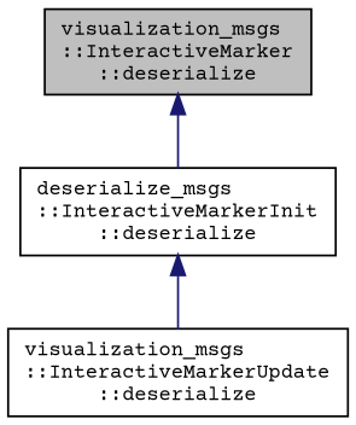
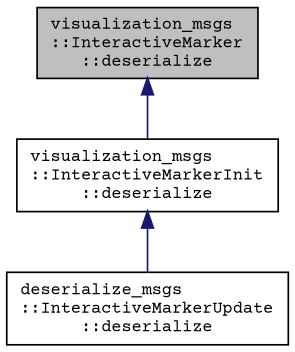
  digraph {
    fontname="Courier Prime"
    rankdir=TB
    node [color=black fillcolor=white fontname="Courier Prime" fontsize=10 shape=record style=filled]
    edge [color=midnightblue dir=back fontname="Courier Prime" fontsize=10 labelfontname=Helvetica labelfontsize=10 style=solid]
    n1 [fillcolor=grey75 fontcolor=black height=0.2 label="visualization_msgs\l::InteractiveMarker\l::deserialize" width=0.4]
-   n2 [height=0.2 label="deserialize_msgs\l::InteractiveMarkerInit\l::deserialize" width=0.4]
-   n3 [height=0.2 label="visualization_msgs\l::InteractiveMarkerUpdate\l::deserialize" width=0.4]
+   n2 [height=0.2 label="visualization_msgs\l::InteractiveMarkerInit\l::deserialize" width=0.4]
+   n3 [height=0.2 label="deserialize_msgs\l::InteractiveMarkerUpdate\l::deserialize" width=0.4]
    n1 -> n2
    n2 -> n3
  }
